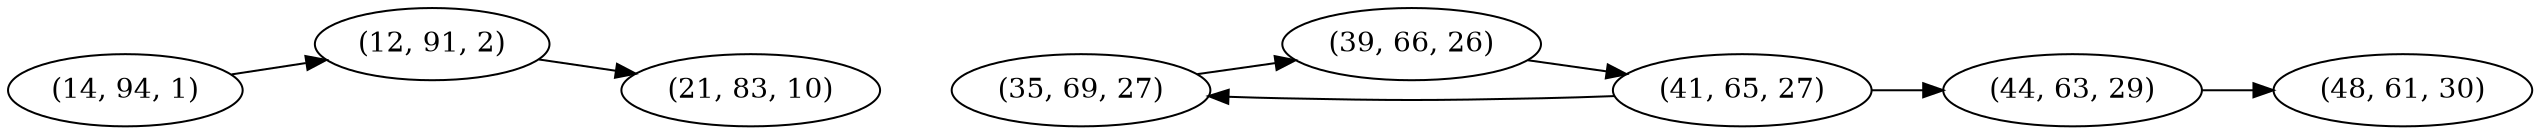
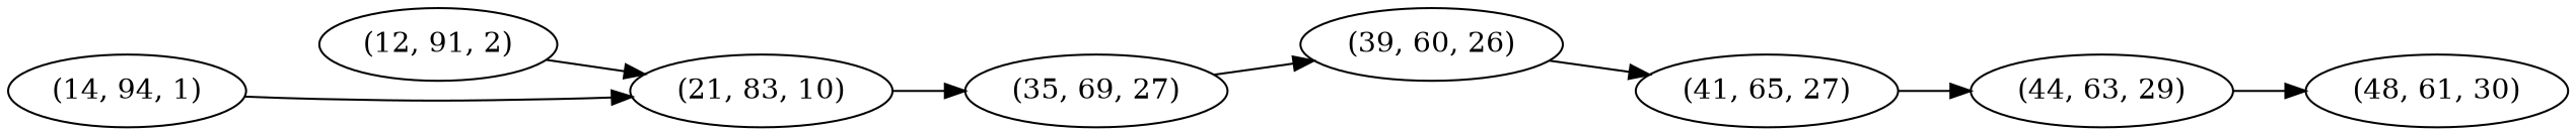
  digraph {
    rankdir=LR
    n1 [label="(14, 94, 1)"]
    "(12, 91, 2)"
    "(21, 83, 10)"
    n4 [label="(35, 69, 27)"]
-   "(39, 66, 26)"
+   "(39, 66, 26)" [label="(39, 60, 26)"]
    "(41, 65, 27)"
    "(44, 63, 29)"
    n8 [label="(48, 61, 30)"]
-   n1 -> "(12, 91, 2)"
+   n1 -> "(21, 83, 10)"
    "(12, 91, 2)" -> "(21, 83, 10)"
-   "(41, 65, 27)" -> n4
+   "(21, 83, 10)" -> n4
    n4 -> "(39, 66, 26)"
    "(39, 66, 26)" -> "(41, 65, 27)"
    "(41, 65, 27)" -> "(44, 63, 29)"
    "(44, 63, 29)" -> n8
  }
